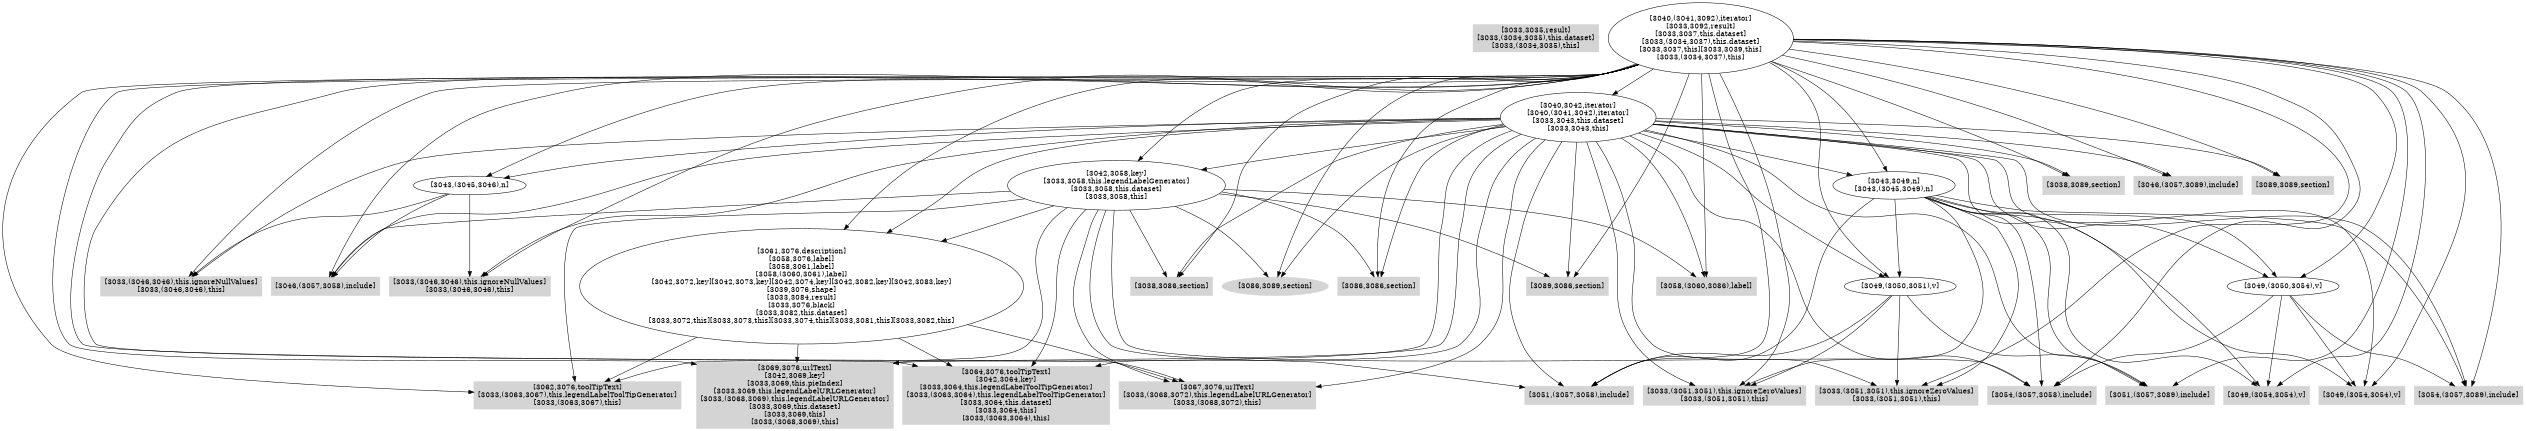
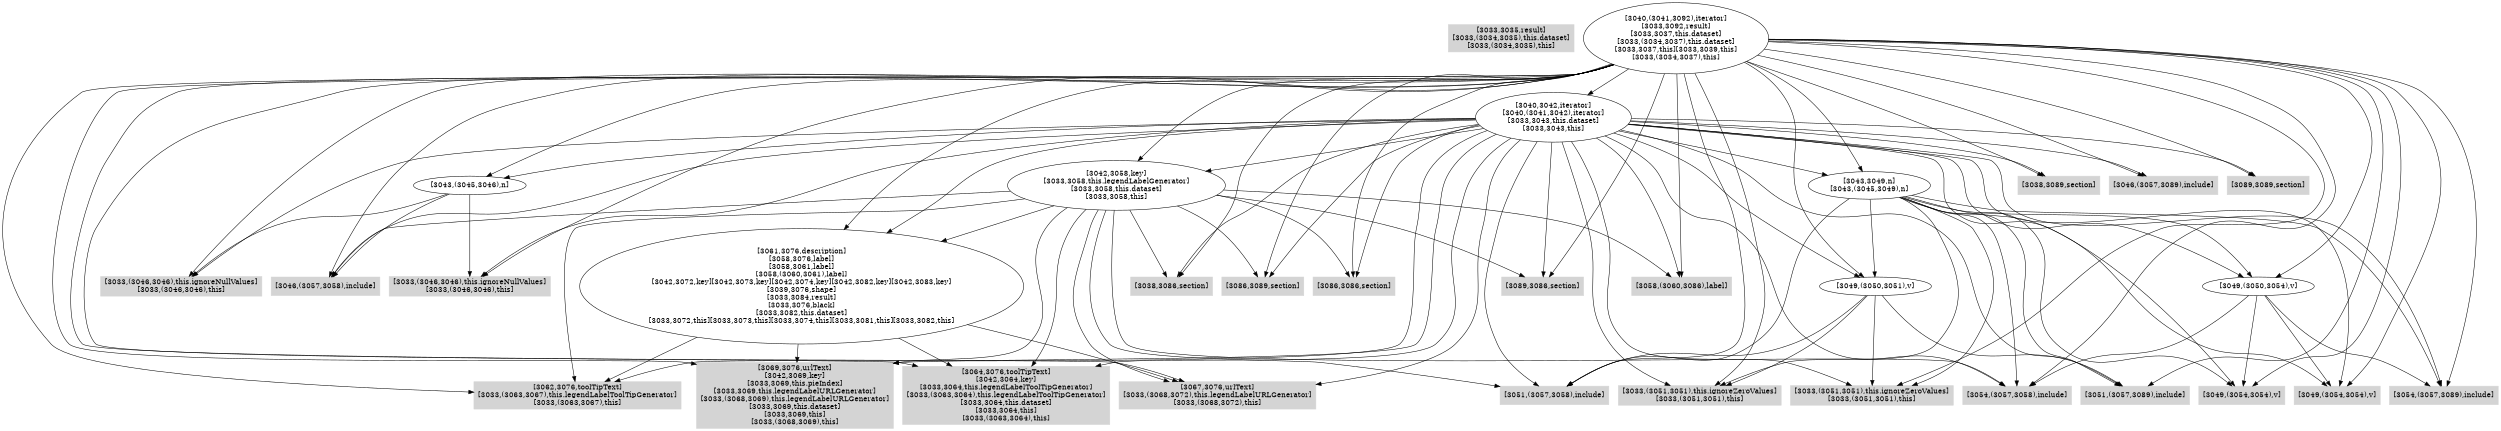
  digraph {
    fontname="DejaVu Serif"
    node [color=".0 .0 .83" fontname="DejaVu Serif" shape=box style=filled]
    edge [fontname="DejaVu Serif"]
    n1 [label="[3033,3035,result]\n[3033,(3034,3035),this.dataset]\n[3033,(3034,3035),this]"]
    n2 [label="[3064,3076,toolTipText]\n[3042,3064,key]\n[3033,3064,this.legendLabelToolTipGenerator]\n[3033,(3063,3064),this.legendLabelToolTipGenerator]\n[3033,3064,this.dataset]\n[3033,3064,this]\n[3033,(3063,3064),this]"]
    n3 [label="[3062,3076,toolTipText]\n[3033,(3063,3067),this.legendLabelToolTipGenerator]\n[3033,(3063,3067),this]"]
    n4 [label="[3069,3076,urlText]\n[3042,3069,key]\n[3033,3069,this.pieIndex]\n[3033,3069,this.legendLabelURLGenerator]\n[3033,(3068,3069),this.legendLabelURLGenerator]\n[3033,3069,this.dataset]\n[3033,3069,this]\n[3033,(3068,3069),this]"]
    n5 [label="[3067,3076,urlText]\n[3033,(3068,3072),this.legendLabelURLGenerator]\n[3033,(3068,3072),this]"]
    n6 [label="[3061,3076,description]\n[3058,3076,label]\n[3058,3061,label]\n[3058,(3060,3061),label]\n[3042,3072,key][3042,3073,key][3042,3074,key][3042,3082,key][3042,3083,key]\n[3039,3076,shape]\n[3033,3084,result]\n[3033,3076,black]\n[3033,3082,this.dataset]\n[3033,3072,this][3033,3073,this][3033,3074,this][3033,3081,this][3033,3082,this]" color="" shape="" style=""]
    n7 [label="[3038,3086,section]"]
    n8 [label="[3046,(3057,3058),include]"]
    n9 [label="[3051,(3057,3058),include]"]
    n10 [label="[3054,(3057,3058),include]"]
    n11 [label="[3058,(3060,3086),label]"]
-   n12 [label="[3086,3089,section]" shape=ellipse]
+   n12 [label="[3086,3089,section]"]
    n13 [label="[3086,3086,section]"]
    n14 [label="[3089,3086,section]"]
    n15 [label="[3042,3058,key]\n[3033,3058,this.legendLabelGenerator]\n[3033,3058,this.dataset]\n[3033,3058,this]" color="" shape="" style=""]
    n16 [label="[3033,(3051,3051),this.ignoreZeroValues]\n[3033,(3051,3051),this]"]
    n17 [label="[3033,(3051,3051),this.ignoreZeroValues]\n[3033,(3051,3051),this]"]
    n18 [label="[3033,(3046,3046),this.ignoreNullValues]\n[3033,(3046,3046),this]"]
    n19 [label="[3033,(3046,3046),this.ignoreNullValues]\n[3033,(3046,3046),this]"]
    n20 [label="[3038,3089,section]"]
    n21 [label="[3046,(3057,3089),include]"]
    n22 [label="[3043,(3045,3046),n]" color="" shape="" style=""]
    n23 [label="[3051,(3057,3089),include]"]
    n24 [label="[3049,(3050,3051),v]" color="" shape="" style=""]
    n25 [label="[3049,(3054,3054),v]"]
    n26 [label="[3049,(3054,3054),v]"]
    n27 [label="[3054,(3057,3089),include]"]
    n28 [label="[3049,(3050,3054),v]" color="" shape="" style=""]
    n29 [label="[3043,3049,n]\n[3043,(3045,3049),n]" color="" shape="" style=""]
    n30 [label="[3089,3089,section]"]
    n31 [label="[3040,3042,iterator]\n[3040,(3041,3042),iterator]\n[3033,3043,this.dataset]\n[3033,3043,this]" color="" shape="" style=""]
    n32 [label="[3040,(3041,3092),iterator]\n[3033,3092,result]\n[3033,3037,this.dataset]\n[3033,(3034,3037),this.dataset]\n[3033,3037,this][3033,3039,this]\n[3033,(3034,3037),this]" color="" shape="" style=""]
    n6 -> n2
    n6 -> n3
    n6 -> n4
    n6 -> n5
    n15 -> n2
    n15 -> n3
    n15 -> n4
    n15 -> n5
    n15 -> n6
    n15 -> n7
    n15 -> n8
    n15 -> n9
    n15 -> n10
    n15 -> n11
    n15 -> n12
    n15 -> n13
    n15 -> n14
    n22 -> n8
    n22 -> n18
    n22 -> n19
    n24 -> n9
    n24 -> n16
    n24 -> n17
    n24 -> n23
    n28 -> n10
    n28 -> n25
    n28 -> n26
    n28 -> n27
    n29 -> n9
    n29 -> n10
    n29 -> n16
    n29 -> n17
    n29 -> n23
    n29 -> n24
    n29 -> n25
    n29 -> n26
    n29 -> n27
    n29 -> n28
    n31 -> n2
    n31 -> n3
    n31 -> n4
    n31 -> n5
    n31 -> n6
    n31 -> n7
    n31 -> n8
    n31 -> n9
    n31 -> n10
    n31 -> n11
    n31 -> n12
    n31 -> n13
    n31 -> n14
    n31 -> n15
    n31 -> n16
    n31 -> n17
    n31 -> n18
    n31 -> n19
    n31 -> n20
    n31 -> n21
    n31 -> n22
    n31 -> n23
    n31 -> n24
    n31 -> n25
    n31 -> n26
    n31 -> n27
    n31 -> n28
    n31 -> n29
    n31 -> n30
    n32 -> n2
    n32 -> n3
    n32 -> n4
    n32 -> n5
    n32 -> n6
    n32 -> n7
    n32 -> n8
    n32 -> n9
    n32 -> n10
    n32 -> n11
    n32 -> n12
    n32 -> n13
    n32 -> n14
    n32 -> n15
    n32 -> n16
    n32 -> n17
    n32 -> n18
    n32 -> n19
    n32 -> n20
    n32 -> n21
    n32 -> n22
    n32 -> n23
    n32 -> n24
    n32 -> n25
    n32 -> n26
    n32 -> n27
    n32 -> n28
    n32 -> n29
    n32 -> n30
    n32 -> n31
  }
